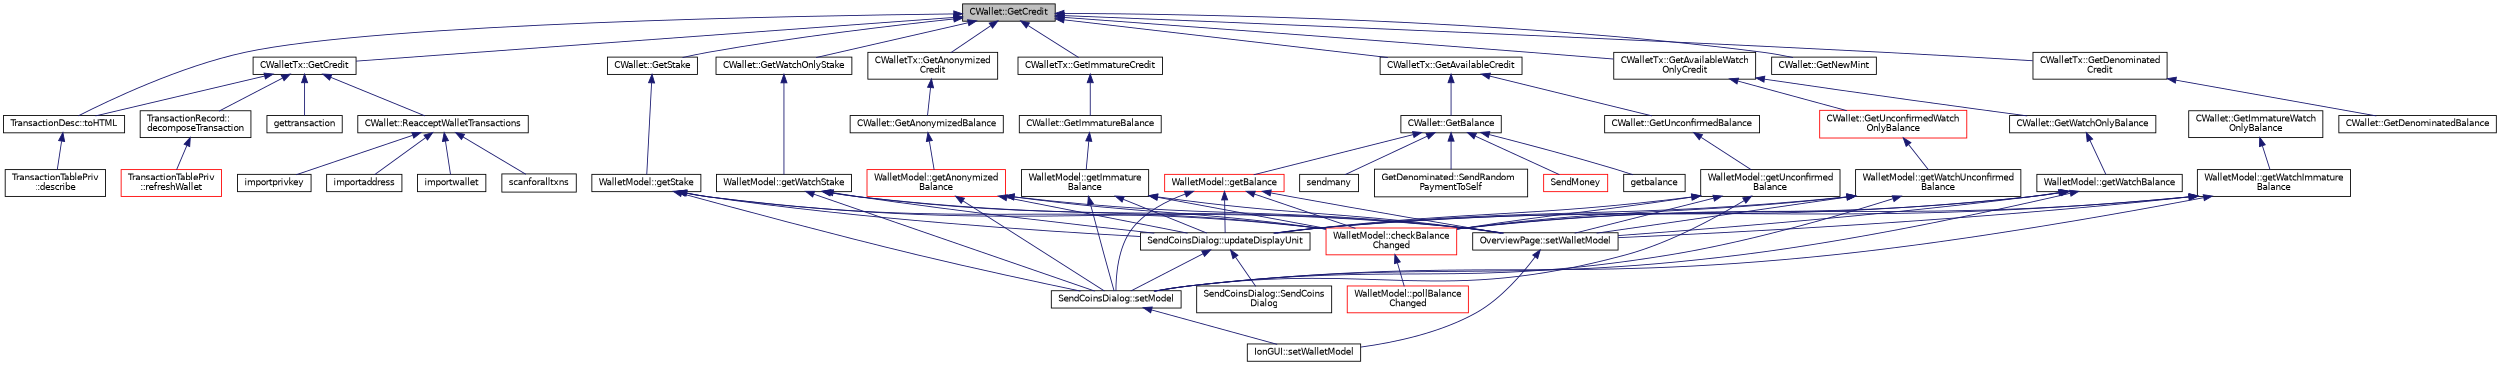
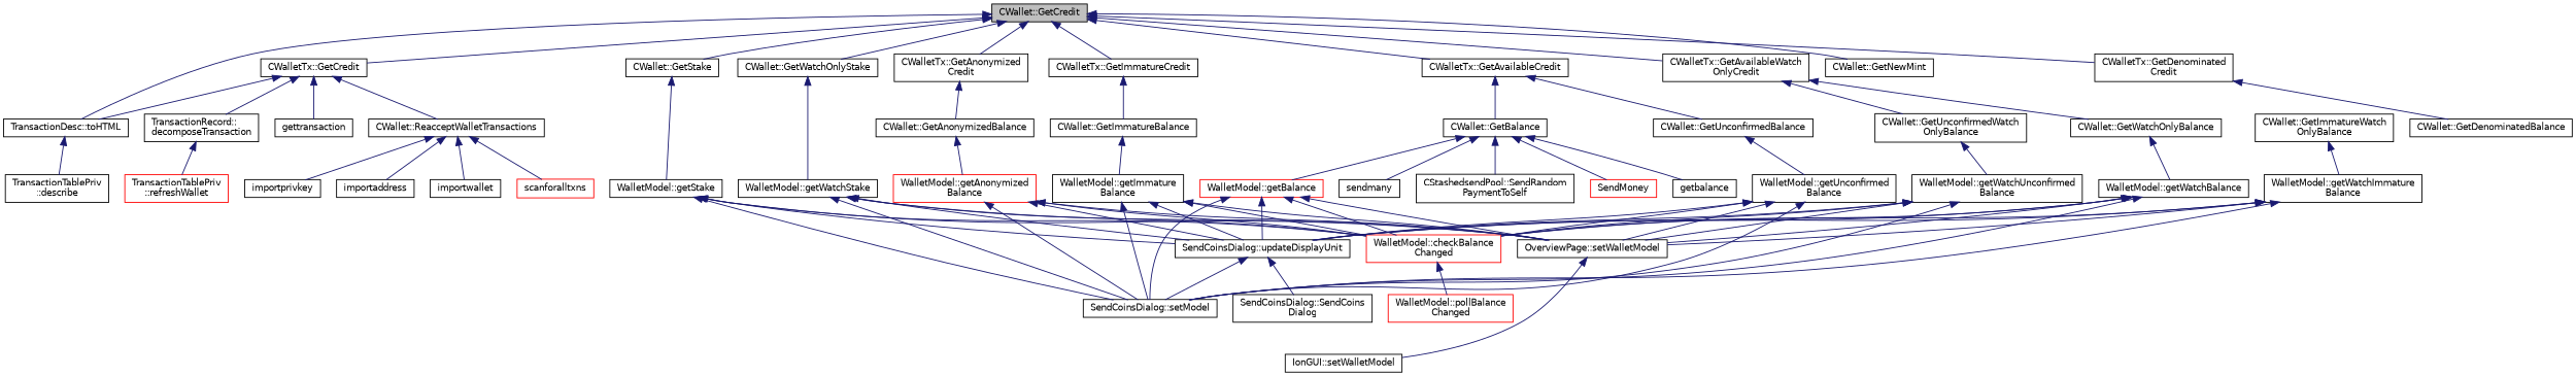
  digraph {
    fontname="DejaVu Sans"
    rankdir=TB
    node [color=black fillcolor=white fontname="DejaVu Sans" fontsize=10 shape=record style=filled]
    edge [color=midnightblue dir=back fontname="DejaVu Sans" fontsize=10 labelfontname=Helvetica labelfontsize=10 style=solid]
    n1 [fillcolor=grey75 fontcolor=black height=0.2 label="CWallet::GetCredit" width=0.4]
    n2 [height=0.2 label="TransactionDesc::toHTML" width=0.4]
    n3 [height=0.2 label="CWallet::GetStake" width=0.4]
    n4 [height=0.2 label="CWallet::GetNewMint" width=0.4]
    n5 [height=0.2 label="CWallet::GetWatchOnlyStake" width=0.4]
    n6 [height=0.2 label="CWalletTx::GetCredit" width=0.4]
    n7 [height=0.2 label="CWalletTx::GetImmatureCredit" width=0.4]
    n8 [height=0.2 label="CWalletTx::GetAvailableCredit" width=0.4]
    n9 [height=0.2 label="CWalletTx::GetAnonymized\lCredit" width=0.4]
    n10 [height=0.2 label="CWalletTx::GetDenominated\lCredit" width=0.4]
    n11 [height=0.2 label="CWalletTx::GetAvailableWatch\lOnlyCredit" width=0.4]
    n12 [height=0.2 label="TransactionTablePriv\l::describe" width=0.4]
    n13 [height=0.2 label="WalletModel::getStake" width=0.4]
    n14 [height=0.2 label="WalletModel::getWatchStake" width=0.4]
    n15 [height=0.2 label="TransactionRecord::\ldecomposeTransaction" width=0.4]
    n16 [height=0.2 label=gettransaction width=0.4]
    n17 [height=0.2 label="CWallet::ReacceptWalletTransactions" width=0.4]
    n18 [height=0.2 label="CWallet::GetImmatureBalance" width=0.4]
    n19 [height=0.2 label="CWallet::GetBalance" width=0.4]
    n20 [height=0.2 label="CWallet::GetUnconfirmedBalance" width=0.4]
    n21 [height=0.2 label="CWallet::GetAnonymizedBalance" width=0.4]
    n22 [height=0.2 label="CWallet::GetDenominatedBalance" width=0.4]
    n23 [height=0.2 label="CWallet::GetWatchOnlyBalance" width=0.4]
-   n24 [color=red height=0.2 label="CWallet::GetUnconfirmedWatch\lOnlyBalance" width=0.4]
+   n24 [height=0.2 label="CWallet::GetUnconfirmedWatch\lOnlyBalance" width=0.4]
    n25 [height=0.2 label="OverviewPage::setWalletModel" width=0.4]
    n26 [height=0.2 label="SendCoinsDialog::setModel" width=0.4]
    n27 [height=0.2 label="SendCoinsDialog::updateDisplayUnit" width=0.4]
    n28 [color=red height=0.2 label="WalletModel::checkBalance\lChanged" width=0.4]
    n29 [height=0.2 label="IonGUI::setWalletModel" width=0.4]
    n30 [height=0.2 label="SendCoinsDialog::SendCoins\lDialog" width=0.4]
    n31 [color=red height=0.2 label="WalletModel::pollBalance\lChanged" width=0.4]
    n32 [color=red height=0.2 label="TransactionTablePriv\l::refreshWallet" width=0.4]
    n33 [height=0.2 label=importprivkey width=0.4]
    n34 [height=0.2 label=importaddress width=0.4]
    n35 [height=0.2 label=importwallet width=0.4]
-   n36 [height=0.2 label=scanforalltxns width=0.4]
+   n36 [color=red height=0.2 label=scanforalltxns width=0.4]
    n37 [height=0.2 label="WalletModel::getImmature\lBalance" width=0.4]
    n38 [color=red height=0.2 label="WalletModel::getBalance" width=0.4]
    n39 [color=red height=0.2 label=SendMoney width=0.4]
    n40 [height=0.2 label=getbalance width=0.4]
    n41 [height=0.2 label=sendmany width=0.4]
-   n42 [height=0.2 label="GetDenominated::SendRandom\lPaymentToSelf" width=0.4]
+   n42 [height=0.2 label="CStashedsendPool::SendRandom\lPaymentToSelf" width=0.4]
    n43 [height=0.2 label="WalletModel::getUnconfirmed\lBalance" width=0.4]
    n44 [color=red height=0.2 label="WalletModel::getAnonymized\lBalance" width=0.4]
    n45 [height=0.2 label="CWallet::GetImmatureWatch\lOnlyBalance" width=0.4]
    n46 [height=0.2 label="WalletModel::getWatchImmature\lBalance" width=0.4]
    n47 [height=0.2 label="WalletModel::getWatchBalance" width=0.4]
    n48 [height=0.2 label="WalletModel::getWatchUnconfirmed\lBalance" width=0.4]
    n1 -> n2
    n1 -> n3
    n1 -> n4
    n1 -> n5
    n1 -> n6
    n1 -> n7
    n1 -> n8
    n1 -> n9
    n1 -> n10
    n1 -> n11
    n2 -> n12
    n3 -> n13
    n5 -> n14
    n6 -> n2
    n6 -> n15
    n6 -> n16
    n6 -> n17
    n7 -> n18
    n8 -> n19
    n8 -> n20
    n9 -> n21
    n10 -> n22
    n11 -> n23
    n11 -> n24
    n13 -> n25
    n13 -> n26
    n13 -> n27
    n13 -> n28
    n14 -> n25
    n14 -> n26
    n14 -> n27
    n14 -> n28
    n15 -> n32
    n17 -> n33
    n17 -> n34
    n17 -> n35
    n17 -> n36
    n18 -> n37
    n19 -> n38
    n19 -> n39
    n19 -> n40
    n19 -> n41
    n19 -> n42
    n20 -> n43
    n21 -> n44
    n23 -> n47
    n24 -> n48
    n25 -> n29
-   n26 -> n29
    n27 -> n26
    n27 -> n30
    n28 -> n31
    n37 -> n25
    n37 -> n26
    n37 -> n27
    n37 -> n28
    n38 -> n25
    n38 -> n26
    n38 -> n27
    n38 -> n28
    n43 -> n25
    n43 -> n26
    n43 -> n27
    n43 -> n28
    n44 -> n25
    n44 -> n26
    n44 -> n27
    n44 -> n28
    n45 -> n46
    n46 -> n25
    n46 -> n26
    n46 -> n27
    n46 -> n28
    n47 -> n25
    n47 -> n26
    n47 -> n27
    n47 -> n28
    n48 -> n25
    n48 -> n26
    n48 -> n27
    n48 -> n28
  }
